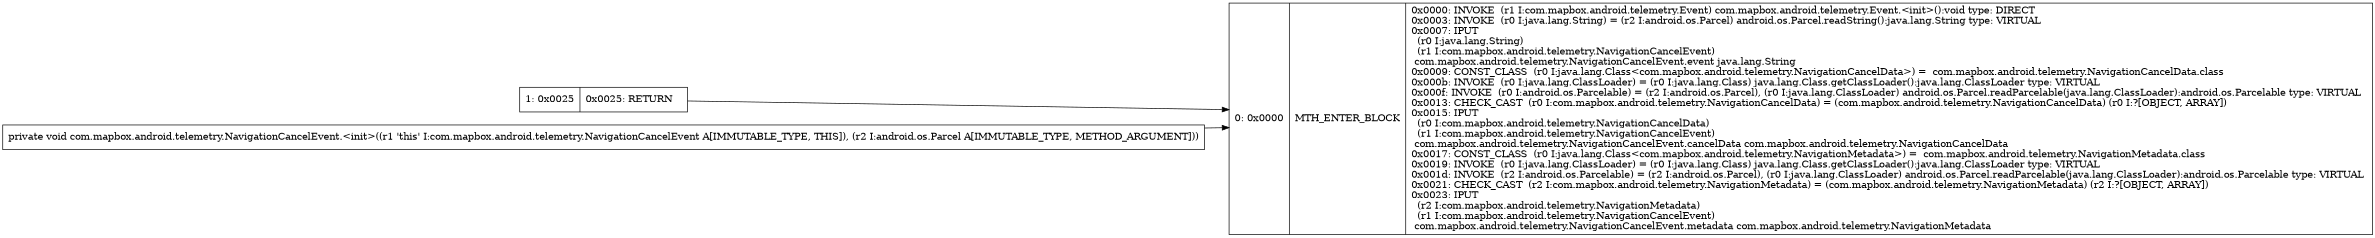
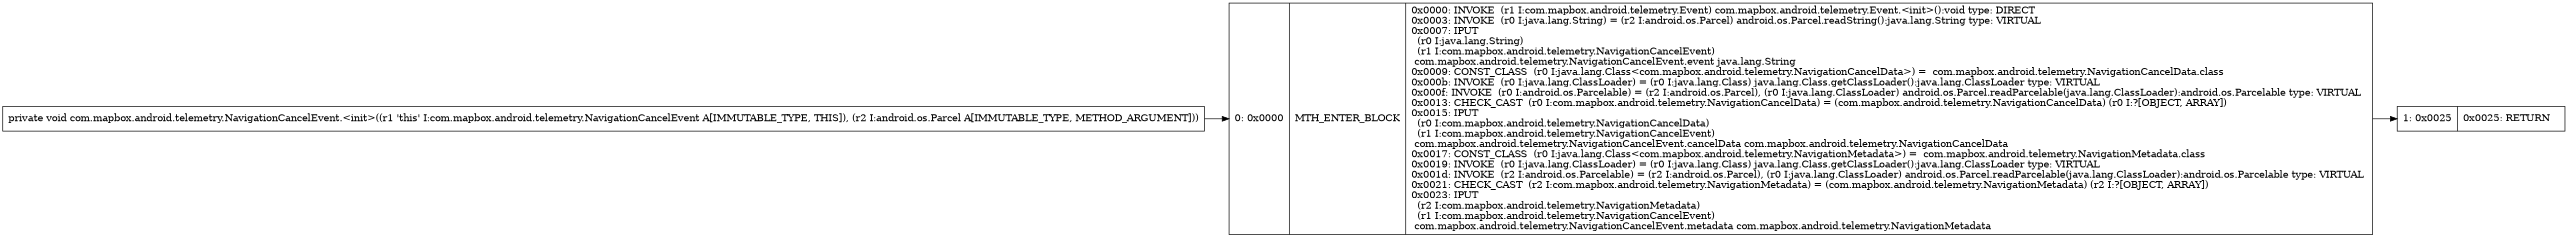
  digraph {
    rankdir=LR
    node [shape=record]
    n1 [label="{0\:\ 0x0000|MTH_ENTER_BLOCK\l|0x0000: INVOKE  (r1 I:com.mapbox.android.telemetry.Event) com.mapbox.android.telemetry.Event.\<init\>():void type: DIRECT \l0x0003: INVOKE  (r0 I:java.lang.String) = (r2 I:android.os.Parcel) android.os.Parcel.readString():java.lang.String type: VIRTUAL \l0x0007: IPUT  \l  (r0 I:java.lang.String)\l  (r1 I:com.mapbox.android.telemetry.NavigationCancelEvent)\l com.mapbox.android.telemetry.NavigationCancelEvent.event java.lang.String \l0x0009: CONST_CLASS  (r0 I:java.lang.Class\<com.mapbox.android.telemetry.NavigationCancelData\>) =  com.mapbox.android.telemetry.NavigationCancelData.class \l0x000b: INVOKE  (r0 I:java.lang.ClassLoader) = (r0 I:java.lang.Class) java.lang.Class.getClassLoader():java.lang.ClassLoader type: VIRTUAL \l0x000f: INVOKE  (r0 I:android.os.Parcelable) = (r2 I:android.os.Parcel), (r0 I:java.lang.ClassLoader) android.os.Parcel.readParcelable(java.lang.ClassLoader):android.os.Parcelable type: VIRTUAL \l0x0013: CHECK_CAST  (r0 I:com.mapbox.android.telemetry.NavigationCancelData) = (com.mapbox.android.telemetry.NavigationCancelData) (r0 I:?[OBJECT, ARRAY]) \l0x0015: IPUT  \l  (r0 I:com.mapbox.android.telemetry.NavigationCancelData)\l  (r1 I:com.mapbox.android.telemetry.NavigationCancelEvent)\l com.mapbox.android.telemetry.NavigationCancelEvent.cancelData com.mapbox.android.telemetry.NavigationCancelData \l0x0017: CONST_CLASS  (r0 I:java.lang.Class\<com.mapbox.android.telemetry.NavigationMetadata\>) =  com.mapbox.android.telemetry.NavigationMetadata.class \l0x0019: INVOKE  (r0 I:java.lang.ClassLoader) = (r0 I:java.lang.Class) java.lang.Class.getClassLoader():java.lang.ClassLoader type: VIRTUAL \l0x001d: INVOKE  (r2 I:android.os.Parcelable) = (r2 I:android.os.Parcel), (r0 I:java.lang.ClassLoader) android.os.Parcel.readParcelable(java.lang.ClassLoader):android.os.Parcelable type: VIRTUAL \l0x0021: CHECK_CAST  (r2 I:com.mapbox.android.telemetry.NavigationMetadata) = (com.mapbox.android.telemetry.NavigationMetadata) (r2 I:?[OBJECT, ARRAY]) \l0x0023: IPUT  \l  (r2 I:com.mapbox.android.telemetry.NavigationMetadata)\l  (r1 I:com.mapbox.android.telemetry.NavigationCancelEvent)\l com.mapbox.android.telemetry.NavigationCancelEvent.metadata com.mapbox.android.telemetry.NavigationMetadata \l}"]
    n2 [label="{1\:\ 0x0025|0x0025: RETURN   \l}"]
    n3 [label="{private void com.mapbox.android.telemetry.NavigationCancelEvent.\<init\>((r1 'this' I:com.mapbox.android.telemetry.NavigationCancelEvent A[IMMUTABLE_TYPE, THIS]), (r2 I:android.os.Parcel A[IMMUTABLE_TYPE, METHOD_ARGUMENT])) }"]
-   n2 -> n1
+   n1 -> n2
    n3 -> n1
  }
